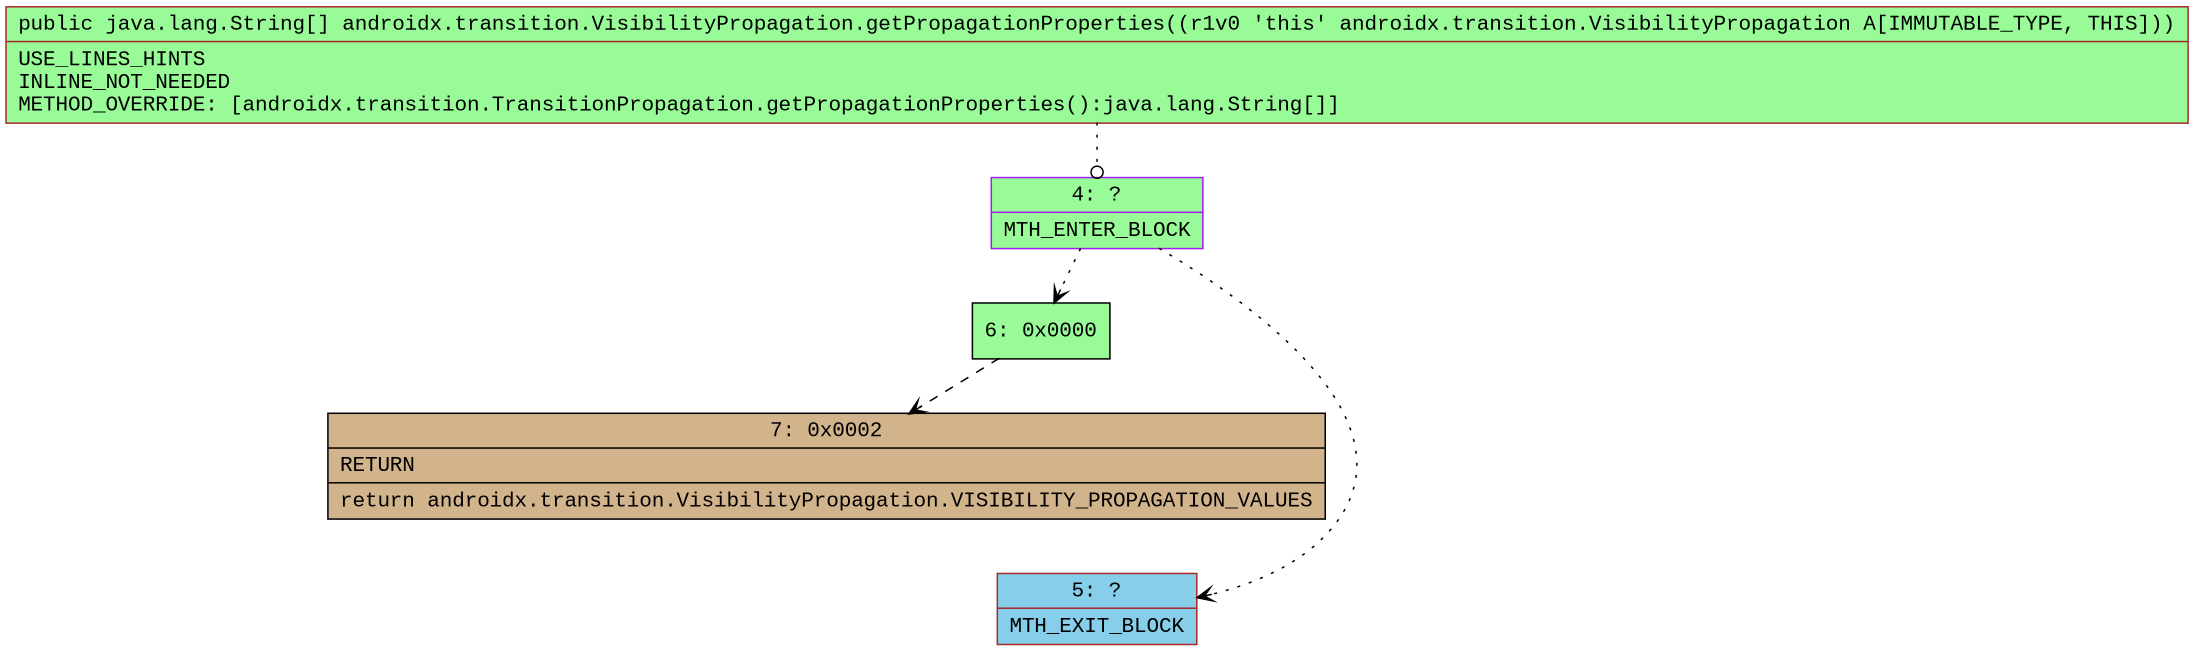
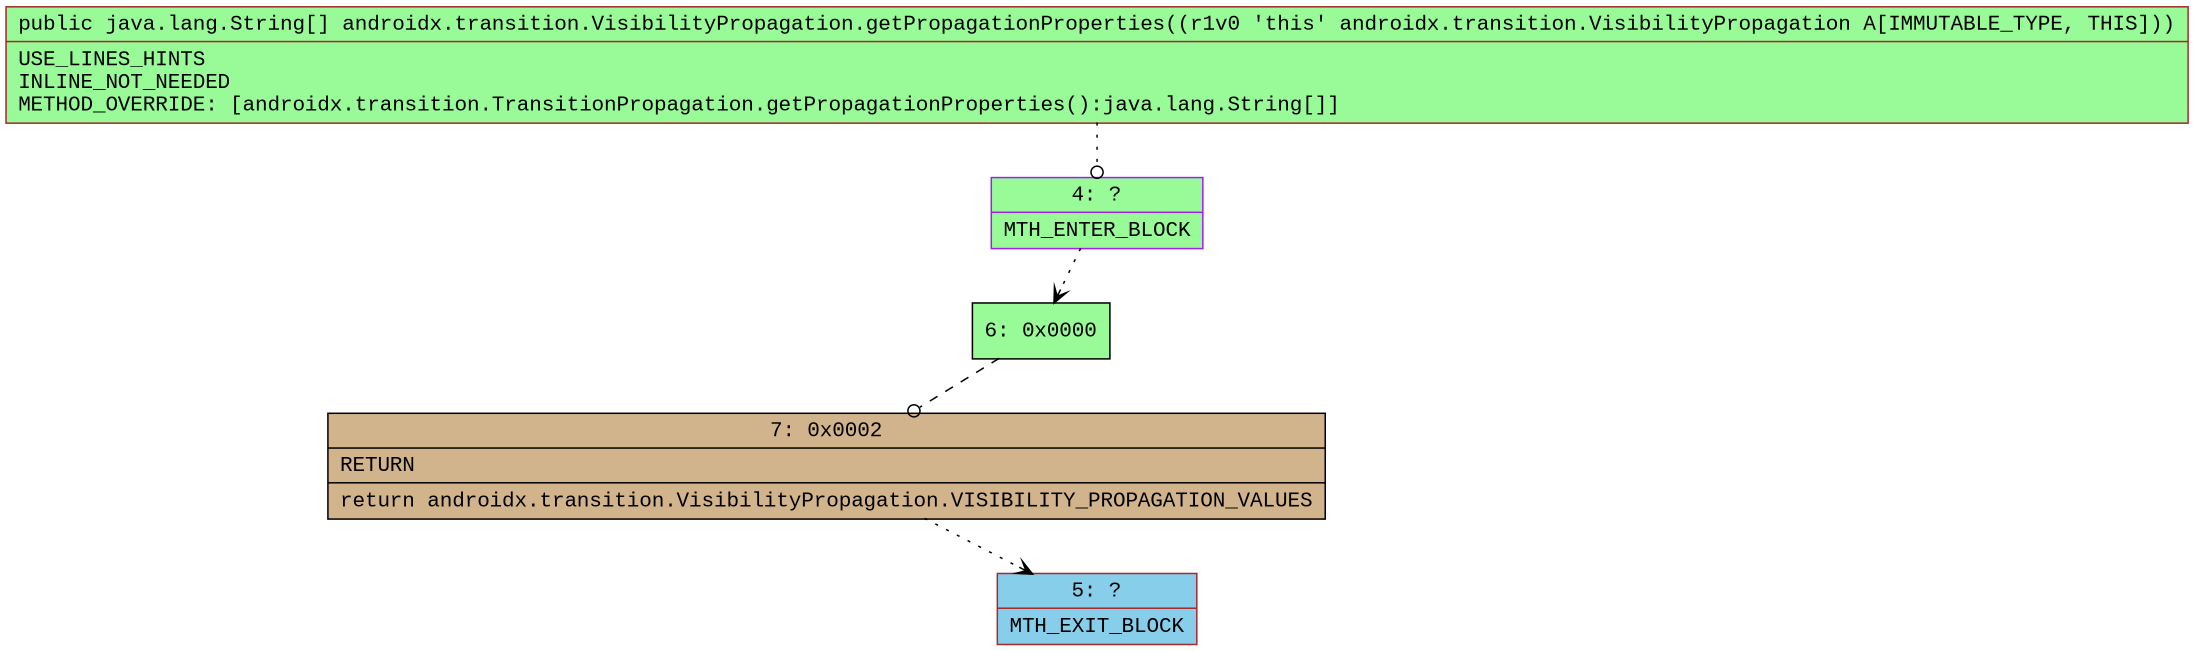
  digraph {
    fontname="Liberation Mono"
    node [color=black fillcolor=palegreen fontname="Liberation Mono" shape=record style=filled]
    edge [arrowhead=vee fontname="Liberation Mono" style=dotted]
    n1 [color=purple label="{4\:\ ?|MTH_ENTER_BLOCK\l}"]
    n2 [label="{6\:\ 0x0000}"]
    n3 [fillcolor=tan label="{7\:\ 0x0002|RETURN\l|return androidx.transition.VisibilityPropagation.VISIBILITY_PROPAGATION_VALUES\l}"]
    n4 [color=brown fillcolor=skyblue label="{5\:\ ?|MTH_EXIT_BLOCK\l}"]
    n5 [color=brown label="{public java.lang.String[] androidx.transition.VisibilityPropagation.getPropagationProperties((r1v0 'this' androidx.transition.VisibilityPropagation A[IMMUTABLE_TYPE, THIS]))  | USE_LINES_HINTS\lINLINE_NOT_NEEDED\lMETHOD_OVERRIDE: [androidx.transition.TransitionPropagation.getPropagationProperties():java.lang.String[]]\l}"]
    n1 -> n2
-   n2 -> n3 [style=dashed]
-   n1 -> n4
+   n2 -> n3 [arrowhead=odot style=dashed]
+   n3 -> n4
    n5 -> n1 [arrowhead=odot]
  }
